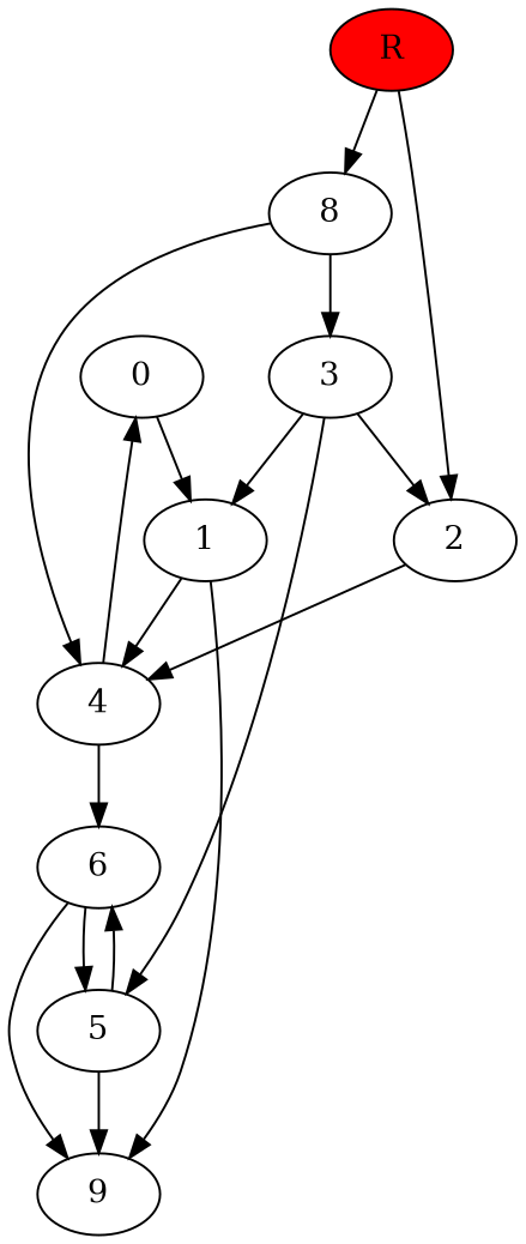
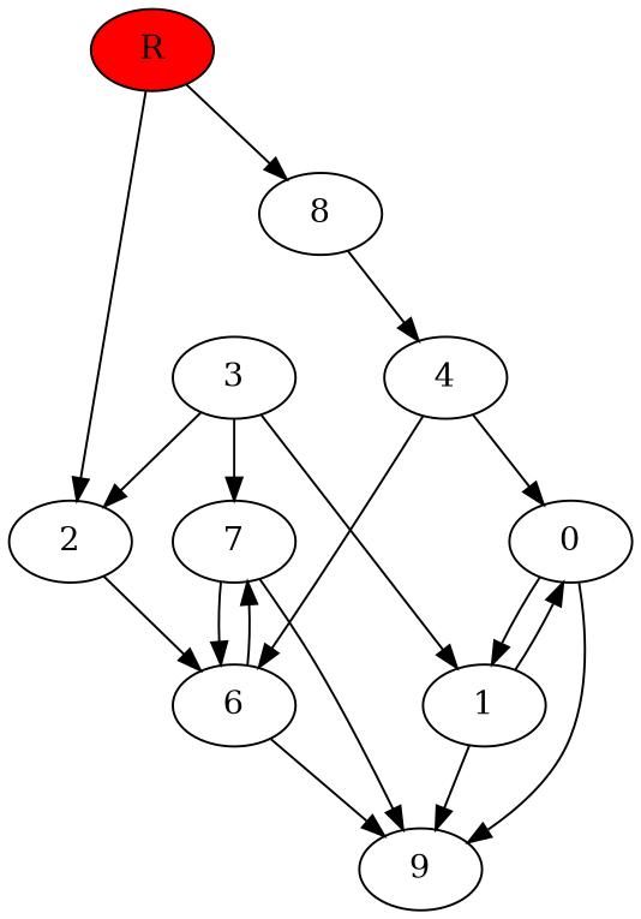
  digraph {
    n1 [label=0]
    1
    9
    2
    4
    3
-   7 [label=5]
+   7
    6
    8
    R [fillcolor="#ff0000" style=filled]
    n1 -> 1
-   1 -> 4
+   n1 -> 9
+   1 -> n1
    1 -> 9
-   2 -> 4
+   2 -> 6
    4 -> n1
    4 -> 6
    3 -> 1
    3 -> 2
    3 -> 7
    7 -> 9
    7 -> 6
    6 -> 9
    6 -> 7
    8 -> 4
-   8 -> 3
    R -> 2
    R -> 8
  }
